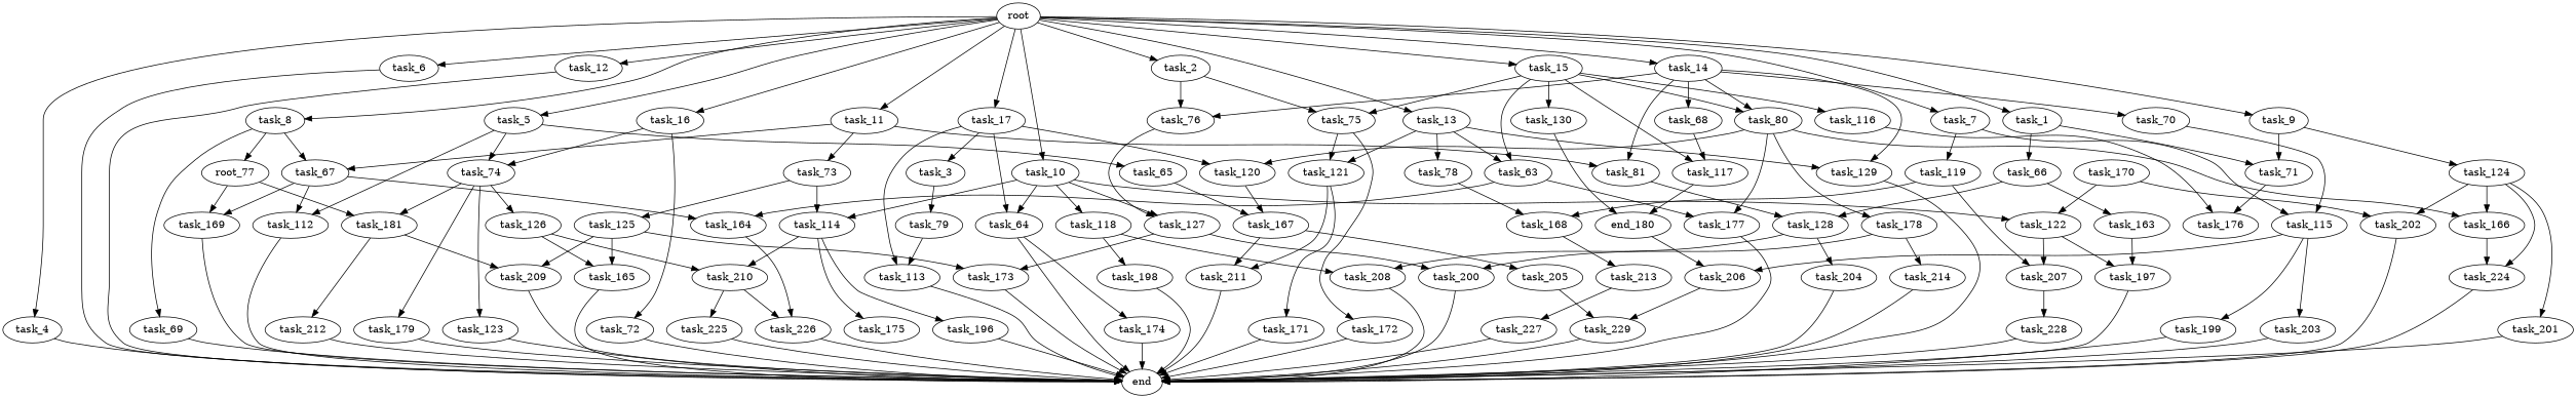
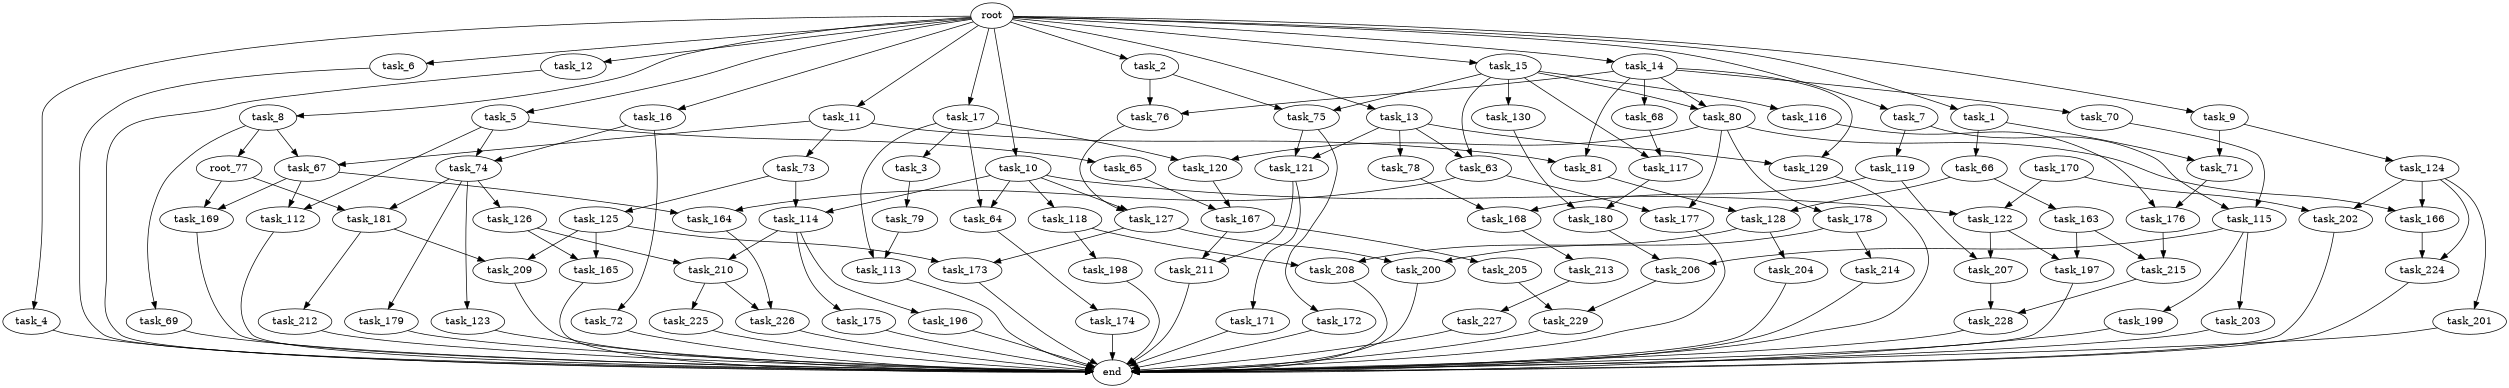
  digraph {
    root
    task_1
    task_2
    task_4
    task_5
    task_6
    task_7
    task_8
    task_9
    task_10
    task_11
    task_12
    task_13
    task_14
    task_15
    task_16
    task_17
    task_66
    task_71
    task_75
    task_76
    task_3
    task_79
    end
    task_65
    task_74
    task_112
    task_115
    task_119
    task_67
    task_69
    n32 [label=root_77]
    task_124
    task_64
    task_114
    task_118
    task_122
    task_127
    task_73
    task_81
    task_63
    task_78
    task_121
    task_129
    task_68
    task_70
    task_80
    task_116
    task_117
    task_130
    task_72
    task_113
    task_120
    task_128
    task_163
    task_176
    task_172
    task_167
    task_123
    task_126
    task_179
    task_181
    task_199
    task_203
    task_206
    task_168
    task_207
    task_164
    task_169
    task_166
    task_201
    task_202
    task_224
    task_174
    task_175
    task_196
    task_210
    task_198
    task_208
    task_197
    task_173
    task_200
    task_125
    task_177
    task_171
    task_211
    task_178
-   task_180 [label=end_180]
+   task_180
    task_226
    task_205
    task_204
+   task_215
    task_165
    task_209
    task_212
    task_213
    task_214
    task_225
    task_229
    task_228
    task_170
    task_227
    root -> task_1
    root -> task_2
    root -> task_4
    root -> task_5
    root -> task_6
    root -> task_7
    root -> task_8
    root -> task_9
    root -> task_10
    root -> task_11
    root -> task_12
    root -> task_13
    root -> task_14
    root -> task_15
    root -> task_16
    root -> task_17
    task_1 -> task_66
    task_1 -> task_71
    task_2 -> task_75
    task_2 -> task_76
    task_4 -> end
    task_5 -> task_65
    task_5 -> task_74
    task_5 -> task_112
    task_6 -> end
    task_7 -> task_115
    task_7 -> task_119
    task_8 -> task_67
    task_8 -> task_69
    task_8 -> n32
    task_9 -> task_71
    task_9 -> task_124
    task_10 -> task_64
    task_10 -> task_114
    task_10 -> task_118
    task_10 -> task_122
    task_10 -> task_127
    task_11 -> task_67
    task_11 -> task_73
    task_11 -> task_81
    task_12 -> end
    task_13 -> task_63
    task_13 -> task_78
    task_13 -> task_121
    task_13 -> task_129
    task_14 -> task_76
    task_14 -> task_81
    task_14 -> task_129
    task_14 -> task_68
    task_14 -> task_70
    task_14 -> task_80
    task_15 -> task_75
    task_15 -> task_63
    task_15 -> task_80
    task_15 -> task_116
    task_15 -> task_117
    task_15 -> task_130
    task_16 -> task_74
    task_16 -> task_72
    task_17 -> task_3
    task_17 -> task_64
    task_17 -> task_113
    task_17 -> task_120
    task_66 -> task_128
    task_66 -> task_163
    task_71 -> task_176
    task_75 -> task_121
    task_75 -> task_172
    task_76 -> task_127
    task_3 -> task_79
    task_79 -> task_113
    task_65 -> task_167
    task_74 -> task_123
    task_74 -> task_126
    task_74 -> task_179
    task_74 -> task_181
    task_112 -> end
    task_115 -> task_199
    task_115 -> task_203
    task_115 -> task_206
    task_119 -> task_168
    task_119 -> task_207
    task_67 -> task_112
    task_67 -> task_164
    task_67 -> task_169
    task_69 -> end
    n32 -> task_181
    n32 -> task_169
    task_124 -> task_166
    task_124 -> task_201
    task_124 -> task_202
    task_124 -> task_224
    task_64 -> task_174
    task_114 -> task_175
    task_114 -> task_196
    task_114 -> task_210
    task_118 -> task_198
    task_118 -> task_208
    task_122 -> task_207
    task_122 -> task_197
    task_127 -> task_173
    task_127 -> task_200
    task_73 -> task_114
    task_73 -> task_125
    task_81 -> task_128
    task_63 -> task_164
    task_63 -> task_177
    task_78 -> task_168
    task_121 -> task_171
    task_121 -> task_211
    task_129 -> end
    task_68 -> task_117
    task_70 -> task_115
    task_80 -> task_120
    task_80 -> task_166
    task_80 -> task_177
    task_80 -> task_178
    task_116 -> task_176
    task_117 -> task_180
    task_130 -> task_180
    task_72 -> end
    task_113 -> end
    task_120 -> task_167
    task_128 -> task_208
    task_128 -> task_204
    task_163 -> task_197
+   task_163 -> task_215
+   task_176 -> task_215
    task_172 -> end
    task_167 -> task_211
    task_167 -> task_205
    task_123 -> end
    task_126 -> task_210
    task_126 -> task_165
    task_179 -> end
    task_181 -> task_209
    task_181 -> task_212
    task_199 -> end
    task_203 -> end
    task_206 -> task_229
    task_168 -> task_213
    task_207 -> task_228
    task_164 -> task_226
    task_169 -> end
    task_166 -> task_224
    task_201 -> end
    task_202 -> end
    task_224 -> end
    task_174 -> end
-   task_64 -> end
+   task_175 -> end
    task_196 -> end
    task_210 -> task_226
    task_210 -> task_225
    task_198 -> end
    task_208 -> end
    task_197 -> end
    task_173 -> end
    task_200 -> end
    task_125 -> task_173
    task_125 -> task_165
    task_125 -> task_209
    task_177 -> end
    task_171 -> end
    task_211 -> end
    task_178 -> task_200
    task_178 -> task_214
    task_180 -> task_206
    task_226 -> end
    task_205 -> task_229
    task_204 -> end
+   task_215 -> task_228
    task_165 -> end
    task_209 -> end
    task_212 -> end
    task_213 -> task_227
    task_214 -> end
    task_225 -> end
    task_229 -> end
    task_228 -> end
    task_170 -> task_122
    task_170 -> task_202
    task_227 -> end
  }
